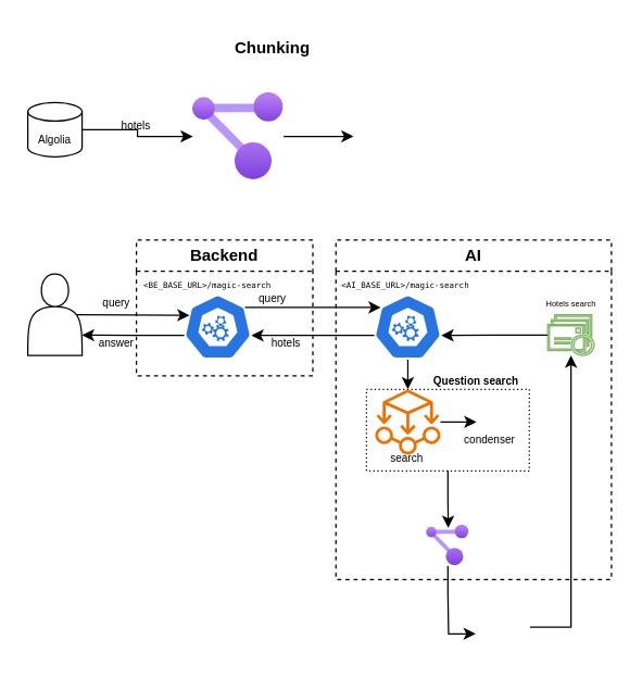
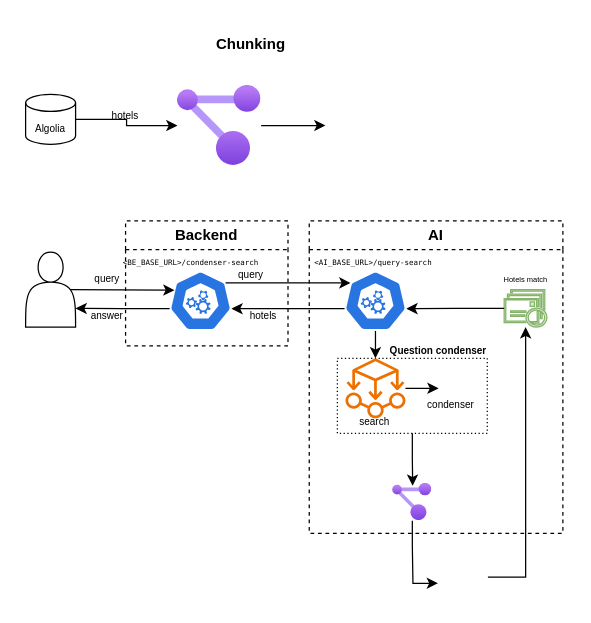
  <mxCell id="0" />
  <mxCell id="1" parent="0" />
  <mxCell id="2" style="edgeStyle=orthogonalEdgeStyle;rounded=0;orthogonalLoop=1;jettySize=auto;html=1;" edge="1" parent="1" source="3" target="35"><mxGeometry relative="1" as="geometry" /></mxCell>
  <mxCell id="3" value="&lt;font style=&quot;font-size: 8px;&quot;&gt;Algolia&lt;/font&gt;" style="shape=cylinder3;whiteSpace=wrap;html=1;boundedLbl=1;backgroundOutline=1;size=6.842;" vertex="1" parent="1"><mxGeometry x="20" y="74.66" width="40" height="40" as="geometry" /></mxCell>
  <mxCell id="4" value="&lt;b&gt;Chunking&lt;/b&gt;" style="text;html=1;align=center;verticalAlign=middle;resizable=0;points=[];autosize=1;strokeColor=none;fillColor=none;" vertex="1" parent="1"><mxGeometry x="160" y="20.32" width="80" height="30" as="geometry" /></mxCell>
  <mxCell id="5" value="&lt;font style=&quot;font-size: 8px;&quot;&gt;hotels&lt;/font&gt;" style="text;html=1;align=center;verticalAlign=middle;whiteSpace=wrap;rounded=0;" vertex="1" parent="1"><mxGeometry x="70" y="76" width="60" height="30" as="geometry" /></mxCell>
  <mxCell id="6" value="" style="shape=actor;whiteSpace=wrap;html=1;" vertex="1" parent="1"><mxGeometry x="20" y="201" width="40" height="60" as="geometry" /></mxCell>
  <mxCell id="7" value="Backend" style="swimlane;whiteSpace=wrap;html=1;dashed=1;" vertex="1" parent="1"><mxGeometry x="100" y="176" width="130" height="100" as="geometry" /></mxCell>
  <mxCell id="8" value="" style="aspect=fixed;sketch=0;html=1;dashed=0;whitespace=wrap;verticalLabelPosition=bottom;verticalAlign=top;fillColor=#2875E2;strokeColor=#ffffff;points=[[0.005,0.63,0],[0.1,0.2,0],[0.9,0.2,0],[0.5,0,0],[0.995,0.63,0],[0.72,0.99,0],[0.5,1,0],[0.28,0.99,0]];shape=mxgraph.kubernetes.icon2;prIcon=api" vertex="1" parent="7"><mxGeometry x="35" y="40" width="50" height="48" as="geometry" /></mxCell>
- <mxCell id="9" value="&lt;pre&gt;&lt;font style=&quot;font-size: 6px;&quot;&gt;&amp;lt;BE_BASE_URL&amp;gt;/magic-search&lt;/font&gt;&lt;/pre&gt;" style="text;html=1;align=center;verticalAlign=middle;resizable=0;points=[];autosize=1;strokeColor=none;fillColor=none;" vertex="1" parent="7"><mxGeometry x="-8" y="7" width="120" height="50" as="geometry" /></mxCell>
+ <mxCell id="9" value="&lt;pre&gt;&lt;font style=&quot;font-size: 6px;&quot;&gt;&amp;lt;BE_BASE_URL&amp;gt;/condenser-search&lt;/font&gt;&lt;/pre&gt;" style="text;html=1;align=center;verticalAlign=middle;resizable=0;points=[];autosize=1;strokeColor=none;fillColor=none;" vertex="1" parent="7"><mxGeometry x="-8" y="7" width="120" height="50" as="geometry" /></mxCell>
  <mxCell id="10" value="&lt;font style=&quot;font-size: 8px;&quot;&gt;query&lt;/font&gt;" style="text;html=1;align=center;verticalAlign=middle;resizable=0;points=[];autosize=1;strokeColor=none;fillColor=none;" vertex="1" parent="7"><mxGeometry x="80" y="27" width="40" height="30" as="geometry" /></mxCell>
  <mxCell id="11" value="&lt;font style=&quot;font-size: 8px;&quot;&gt;hotels&lt;/font&gt;" style="text;html=1;align=center;verticalAlign=middle;resizable=0;points=[];autosize=1;strokeColor=none;fillColor=none;" vertex="1" parent="7"><mxGeometry x="90" y="60" width="40" height="30" as="geometry" /></mxCell>
  <mxCell id="12" value="&lt;font style=&quot;font-size: 8px;&quot;&gt;query&lt;/font&gt;" style="text;html=1;align=center;verticalAlign=middle;resizable=0;points=[];autosize=1;strokeColor=none;fillColor=none;" vertex="1" parent="1"><mxGeometry x="65" y="206" width="40" height="30" as="geometry" /></mxCell>
  <mxCell id="13" value="AI" style="swimlane;whiteSpace=wrap;html=1;strokeColor=default;dashed=1;" vertex="1" parent="1"><mxGeometry x="247" y="176" width="203" height="250" as="geometry" /></mxCell>
  <mxCell id="14" value="" style="rounded=0;whiteSpace=wrap;html=1;fillColor=none;dashed=1;dashPattern=1 2;" vertex="1" parent="13"><mxGeometry x="22.5" y="110" width="120" height="60" as="geometry" /></mxCell>
  <mxCell id="15" style="edgeStyle=orthogonalEdgeStyle;rounded=0;orthogonalLoop=1;jettySize=auto;html=1;exitX=0.5;exitY=1;exitDx=0;exitDy=0;exitPerimeter=0;" edge="1" parent="13" source="16" target="19"><mxGeometry relative="1" as="geometry" /></mxCell>
  <mxCell id="16" value="" style="aspect=fixed;sketch=0;html=1;dashed=0;whitespace=wrap;verticalLabelPosition=bottom;verticalAlign=top;fillColor=#2875E2;strokeColor=#ffffff;points=[[0.005,0.63,0],[0.1,0.2,0],[0.9,0.2,0],[0.5,0,0],[0.995,0.63,0],[0.72,0.99,0],[0.5,1,0],[0.28,0.99,0]];shape=mxgraph.kubernetes.icon2;prIcon=api" vertex="1" parent="13"><mxGeometry x="28" y="40" width="50" height="48" as="geometry" /></mxCell>
- <mxCell id="17" value="&lt;pre&gt;&lt;font style=&quot;font-size: 6px;&quot;&gt;&amp;lt;AI_BASE_URL&amp;gt;/magic-search&lt;/font&gt;&lt;/pre&gt;" style="text;html=1;align=center;verticalAlign=middle;resizable=0;points=[];autosize=1;strokeColor=none;fillColor=none;" vertex="1" parent="13"><mxGeometry x="-9" y="7" width="120" height="50" as="geometry" /></mxCell>
+ <mxCell id="17" value="&lt;pre&gt;&lt;font style=&quot;font-size: 6px;&quot;&gt;&amp;lt;AI_BASE_URL&amp;gt;/query-search&lt;/font&gt;&lt;/pre&gt;" style="text;html=1;align=center;verticalAlign=middle;resizable=0;points=[];autosize=1;strokeColor=none;fillColor=none;" vertex="1" parent="13"><mxGeometry x="-9" y="7" width="120" height="50" as="geometry" /></mxCell>
  <mxCell id="18" style="edgeStyle=orthogonalEdgeStyle;rounded=0;orthogonalLoop=1;jettySize=auto;html=1;entryX=0;entryY=0.5;entryDx=0;entryDy=0;" edge="1" parent="13" source="19" target="21"><mxGeometry relative="1" as="geometry" /></mxCell>
  <mxCell id="19" value="" style="sketch=0;outlineConnect=0;fontColor=#232F3E;gradientColor=none;fillColor=#ED7100;strokeColor=none;dashed=0;verticalLabelPosition=bottom;verticalAlign=top;align=center;html=1;fontSize=12;fontStyle=0;aspect=fixed;pointerEvents=1;shape=mxgraph.aws4.ec2_aws_microservice_extractor_for_net;rotation=0;" vertex="1" parent="13"><mxGeometry x="29" y="110" width="48" height="48" as="geometry" /></mxCell>
  <mxCell id="20" value="&lt;font style=&quot;font-size: 8px;&quot;&gt;search&lt;/font&gt;" style="text;html=1;align=center;verticalAlign=middle;resizable=0;points=[];autosize=1;strokeColor=none;fillColor=none;" vertex="1" parent="13"><mxGeometry x="27" y="145" width="50" height="30" as="geometry" /></mxCell>
  <mxCell id="21" value="" style="shape=image;html=1;verticalAlign=top;verticalLabelPosition=bottom;labelBackgroundColor=#ffffff;imageAspect=0;aspect=fixed;image=https://cdn4.iconfinder.com/data/icons/aiga-symbol-signs/444/aiga_information-128.png" vertex="1" parent="13"><mxGeometry x="103.5" y="125" width="18" height="18" as="geometry" /></mxCell>
  <mxCell id="22" value="&lt;font style=&quot;font-size: 8px;&quot;&gt;condenser&lt;/font&gt;" style="text;html=1;align=center;verticalAlign=middle;resizable=0;points=[];autosize=1;strokeColor=none;fillColor=none;" vertex="1" parent="13"><mxGeometry x="82.5" y="131" width="60" height="30" as="geometry" /></mxCell>
  <mxCell id="23" value="" style="sketch=0;pointerEvents=1;shadow=0;dashed=0;html=1;strokeColor=#82b366;fillColor=#d5e8d4;labelPosition=center;verticalLabelPosition=bottom;verticalAlign=top;outlineConnect=0;align=center;shape=mxgraph.office.communications.queue_viewer;" vertex="1" parent="13"><mxGeometry x="156" y="55" width="34.25" height="30" as="geometry" /></mxCell>
  <mxCell id="24" style="edgeStyle=orthogonalEdgeStyle;rounded=0;orthogonalLoop=1;jettySize=auto;html=1;entryX=0.995;entryY=0.63;entryDx=0;entryDy=0;entryPerimeter=0;" edge="1" parent="13" source="23" target="16"><mxGeometry relative="1" as="geometry" /></mxCell>
- <mxCell id="25" value="&lt;font style=&quot;font-size: 6px;&quot;&gt;Hotels search&lt;/font&gt;" style="text;html=1;align=center;verticalAlign=middle;resizable=0;points=[];autosize=1;strokeColor=none;fillColor=none;" vertex="1" parent="13"><mxGeometry x="143.12" y="30" width="60" height="30" as="geometry" /></mxCell>
+ <mxCell id="25" value="&lt;font style=&quot;font-size: 6px;&quot;&gt;Hotels match&lt;/font&gt;" style="text;html=1;align=center;verticalAlign=middle;resizable=0;points=[];autosize=1;strokeColor=none;fillColor=none;" vertex="1" parent="13"><mxGeometry x="143.12" y="30" width="60" height="30" as="geometry" /></mxCell>
  <mxCell id="26" value="" style="image;aspect=fixed;html=1;points=[];align=center;fontSize=12;image=img/lib/azure2/management_governance/Resource_Graph_Explorer.svg;" vertex="1" parent="13"><mxGeometry x="66.79" y="210" width="31.41" height="30" as="geometry" /></mxCell>
  <mxCell id="27" style="edgeStyle=orthogonalEdgeStyle;rounded=0;orthogonalLoop=1;jettySize=auto;html=1;exitX=0.5;exitY=1;exitDx=0;exitDy=0;entryX=0.509;entryY=0.067;entryDx=0;entryDy=0;entryPerimeter=0;" edge="1" parent="13" source="14" target="26"><mxGeometry relative="1" as="geometry" /></mxCell>
  <mxCell id="28" value="" style="endArrow=classic;html=1;rounded=0;exitX=0.9;exitY=0.2;exitDx=0;exitDy=0;exitPerimeter=0;entryX=0.1;entryY=0.2;entryDx=0;entryDy=0;entryPerimeter=0;" edge="1" parent="1" source="8" target="16"><mxGeometry width="50" height="50" relative="1" as="geometry"><mxPoint x="340" y="296" as="sourcePoint" /><mxPoint x="390" y="246" as="targetPoint" /></mxGeometry></mxCell>
  <mxCell id="29" value="" style="endArrow=classic;html=1;rounded=0;exitX=0.9;exitY=0.5;exitDx=0;exitDy=0;exitPerimeter=0;entryX=0.083;entryY=0.321;entryDx=0;entryDy=0;entryPerimeter=0;" edge="1" parent="1" source="6" target="8"><mxGeometry width="50" height="50" relative="1" as="geometry"><mxPoint x="200" y="366" as="sourcePoint" /><mxPoint x="250" y="316" as="targetPoint" /></mxGeometry></mxCell>
  <mxCell id="30" style="edgeStyle=orthogonalEdgeStyle;rounded=0;orthogonalLoop=1;jettySize=auto;html=1;exitX=0.005;exitY=0.63;exitDx=0;exitDy=0;exitPerimeter=0;entryX=1;entryY=0.75;entryDx=0;entryDy=0;" edge="1" parent="1" source="8" target="6"><mxGeometry relative="1" as="geometry" /></mxCell>
  <mxCell id="31" value="&lt;font style=&quot;font-size: 8px;&quot;&gt;answer&lt;/font&gt;" style="text;html=1;align=center;verticalAlign=middle;resizable=0;points=[];autosize=1;strokeColor=none;fillColor=none;" vertex="1" parent="1"><mxGeometry x="60" y="236" width="50" height="30" as="geometry" /></mxCell>
  <mxCell id="32" style="edgeStyle=orthogonalEdgeStyle;rounded=0;orthogonalLoop=1;jettySize=auto;html=1;exitX=0.005;exitY=0.63;exitDx=0;exitDy=0;exitPerimeter=0;entryX=0.995;entryY=0.63;entryDx=0;entryDy=0;entryPerimeter=0;" edge="1" parent="1" source="16" target="8"><mxGeometry relative="1" as="geometry" /></mxCell>
- <mxCell id="33" value="&lt;font style=&quot;font-size: 8px;&quot;&gt;&lt;b&gt;Question search&lt;/b&gt;&lt;/font&gt;" style="text;html=1;align=center;verticalAlign=middle;resizable=0;points=[];autosize=1;strokeColor=none;fillColor=none;" vertex="1" parent="1"><mxGeometry x="300" y="264" width="100" height="30" as="geometry" /></mxCell>
+ <mxCell id="33" value="&lt;font style=&quot;font-size: 8px;&quot;&gt;&lt;b&gt;Question condenser&lt;/b&gt;&lt;/font&gt;" style="text;html=1;align=center;verticalAlign=middle;resizable=0;points=[];autosize=1;strokeColor=none;fillColor=none;" vertex="1" parent="1"><mxGeometry x="300" y="264" width="100" height="30" as="geometry" /></mxCell>
  <mxCell id="34" style="edgeStyle=orthogonalEdgeStyle;rounded=0;orthogonalLoop=1;jettySize=auto;html=1;entryX=0;entryY=0.5;entryDx=0;entryDy=0;" edge="1" parent="1" source="35" target="36"><mxGeometry relative="1" as="geometry" /></mxCell>
  <mxCell id="35" value="" style="image;aspect=fixed;html=1;points=[];align=center;fontSize=12;image=img/lib/azure2/management_governance/Resource_Graph_Explorer.svg;" vertex="1" parent="1"><mxGeometry x="141.5" y="67.66" width="67" height="64" as="geometry" /></mxCell>
  <mxCell id="36" value="" style="shape=image;verticalLabelPosition=bottom;labelBackgroundColor=default;verticalAlign=top;aspect=fixed;imageAspect=0;image=https://dist.neo4j.com/wp-content/uploads/20170726233003/hello-world-neo4j-inc-company-name-change.png;clipPath=inset(16.67% 0% 16.67% 33.33%);" vertex="1" parent="1"><mxGeometry x="260" y="83.41" width="65" height="32.5" as="geometry" /></mxCell>
  <mxCell id="37" style="edgeStyle=orthogonalEdgeStyle;rounded=0;orthogonalLoop=1;jettySize=auto;html=1;entryX=0;entryY=0.5;entryDx=0;entryDy=0;" edge="1" parent="1" source="26" target="38"><mxGeometry relative="1" as="geometry"><mxPoint x="349.2" y="471.875" as="targetPoint" /><Array as="points"><mxPoint x="330" y="436" /><mxPoint x="330" y="466" /></Array></mxGeometry></mxCell>
  <mxCell id="38" value="" style="shape=image;verticalLabelPosition=bottom;labelBackgroundColor=default;verticalAlign=top;aspect=fixed;imageAspect=0;image=https://dist.neo4j.com/wp-content/uploads/20170726233003/hello-world-neo4j-inc-company-name-change.png;clipPath=inset(16.67% 0% 16.67% 33.33%);" vertex="1" parent="1"><mxGeometry x="350" y="456" width="40" height="20" as="geometry" /></mxCell>
  <mxCell id="39" style="edgeStyle=orthogonalEdgeStyle;rounded=0;orthogonalLoop=1;jettySize=auto;html=1;exitX=1;exitY=0.25;exitDx=0;exitDy=0;" edge="1" parent="1" source="38" target="23"><mxGeometry relative="1" as="geometry"><mxPoint x="420.069" y="346.076" as="sourcePoint" /></mxGeometry></mxCell>
